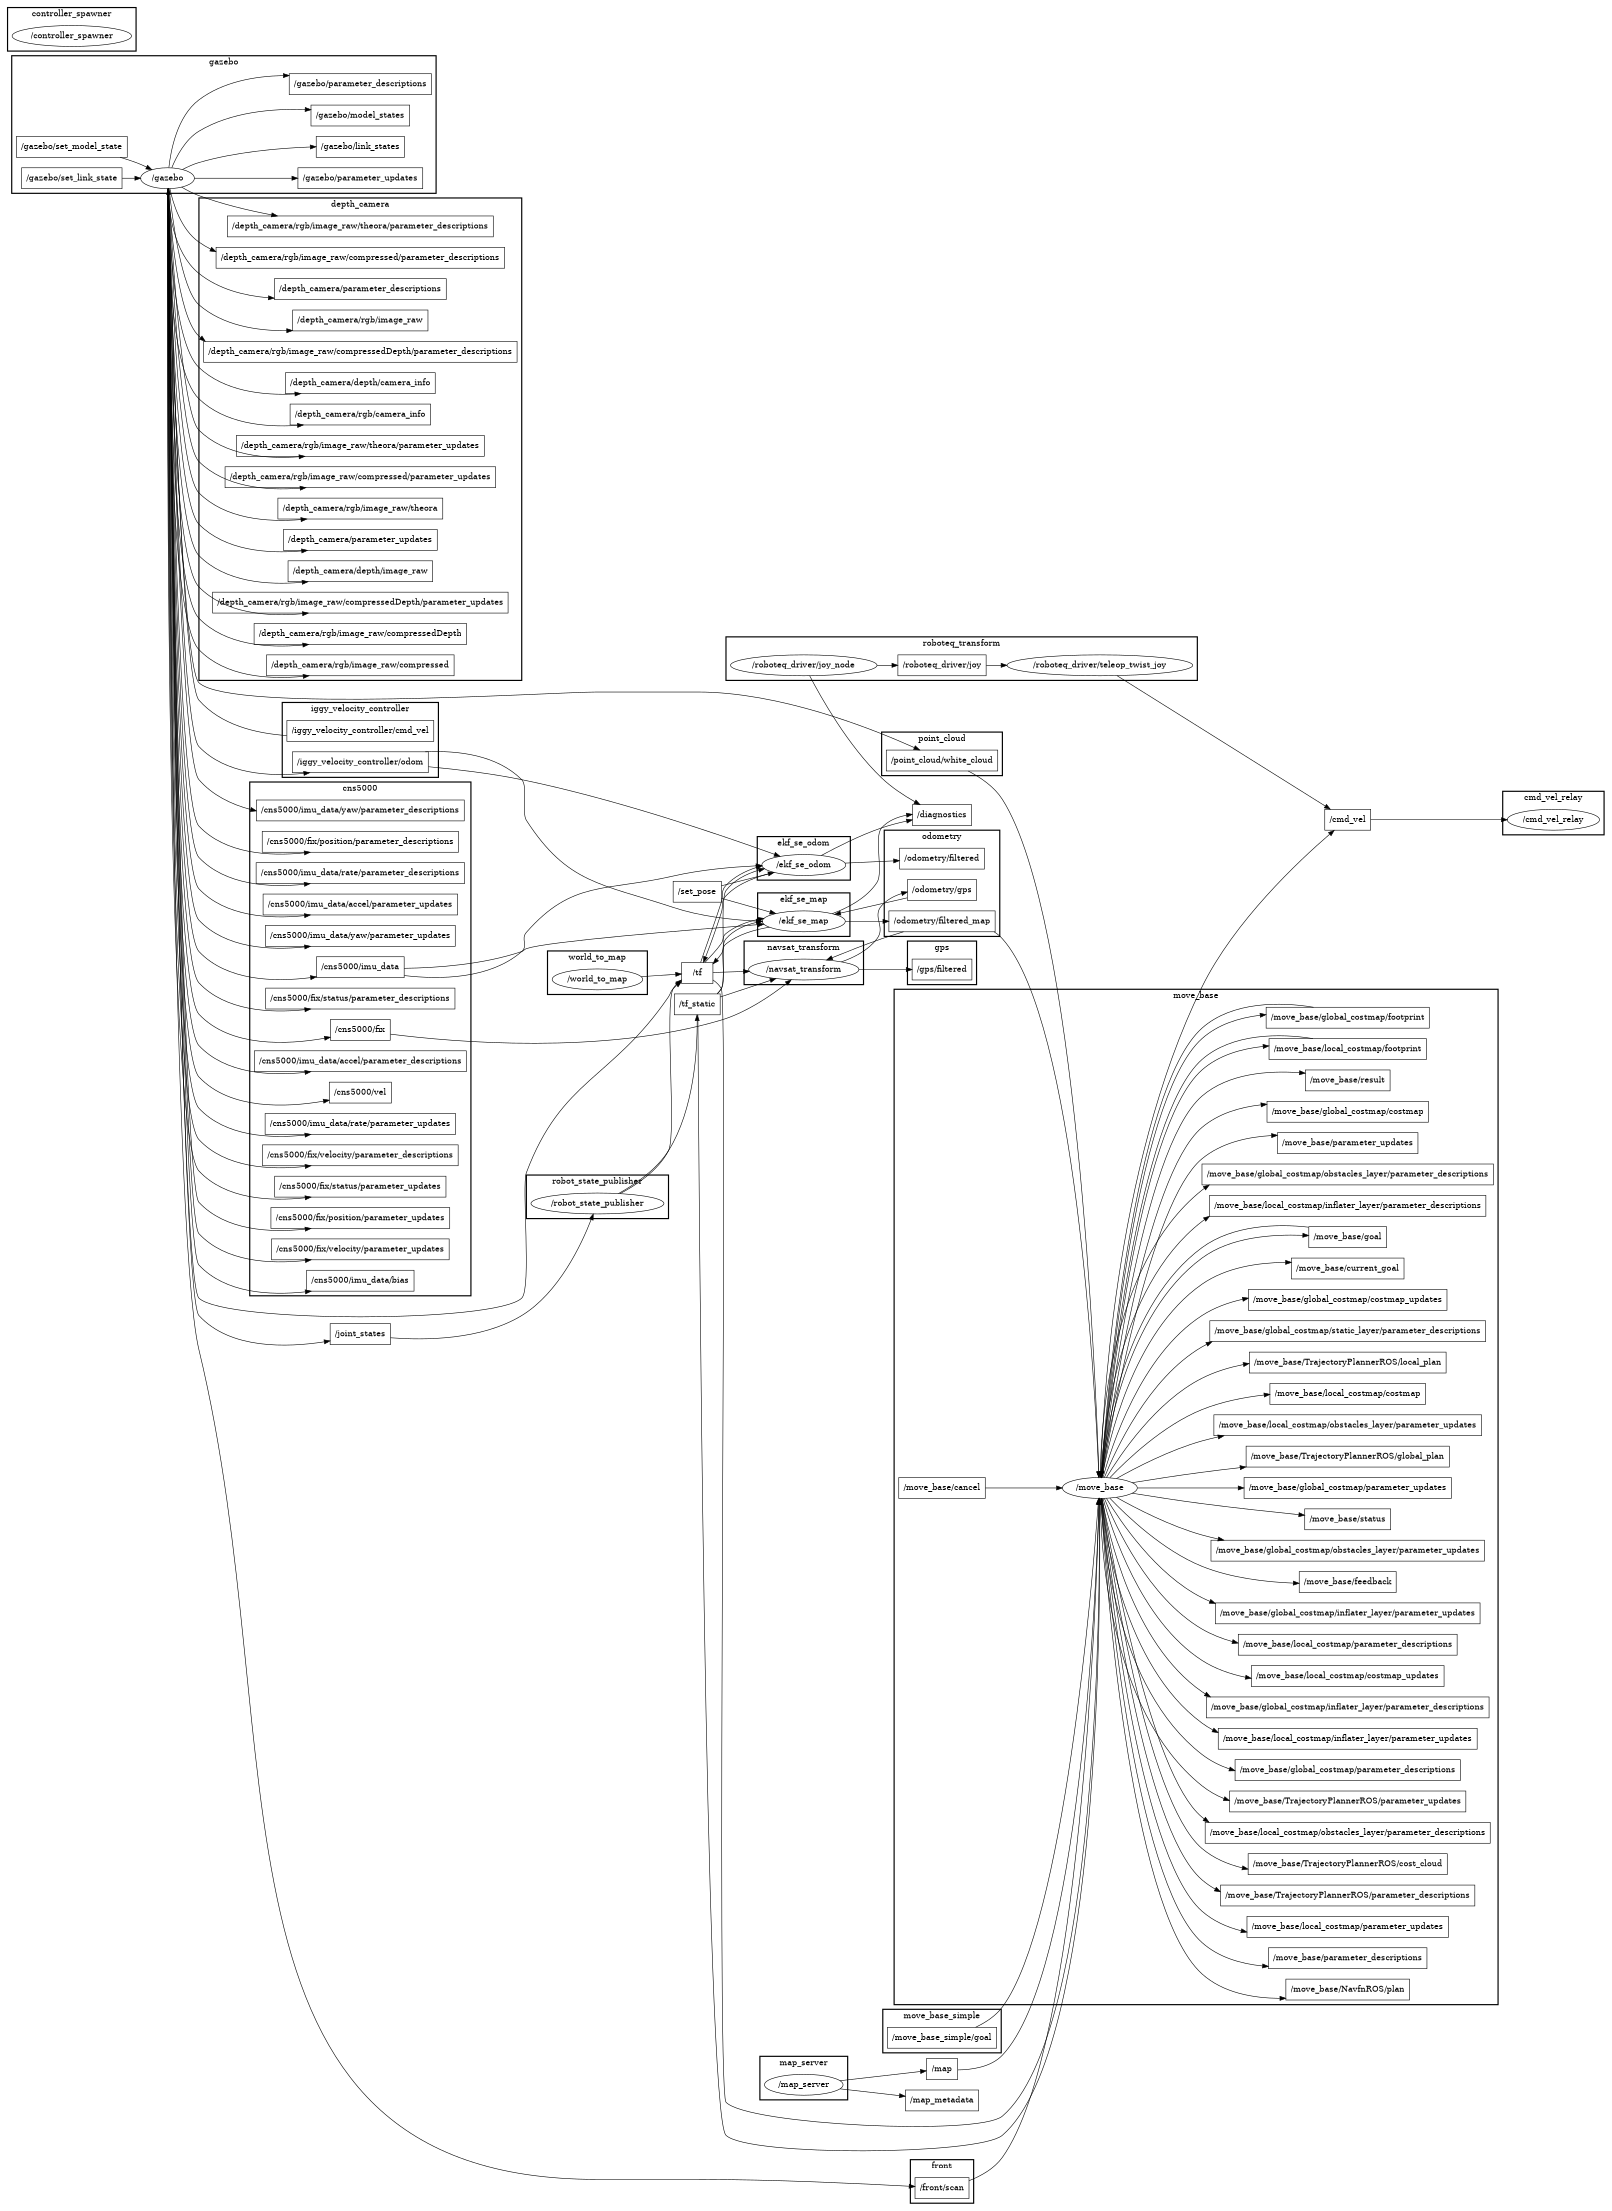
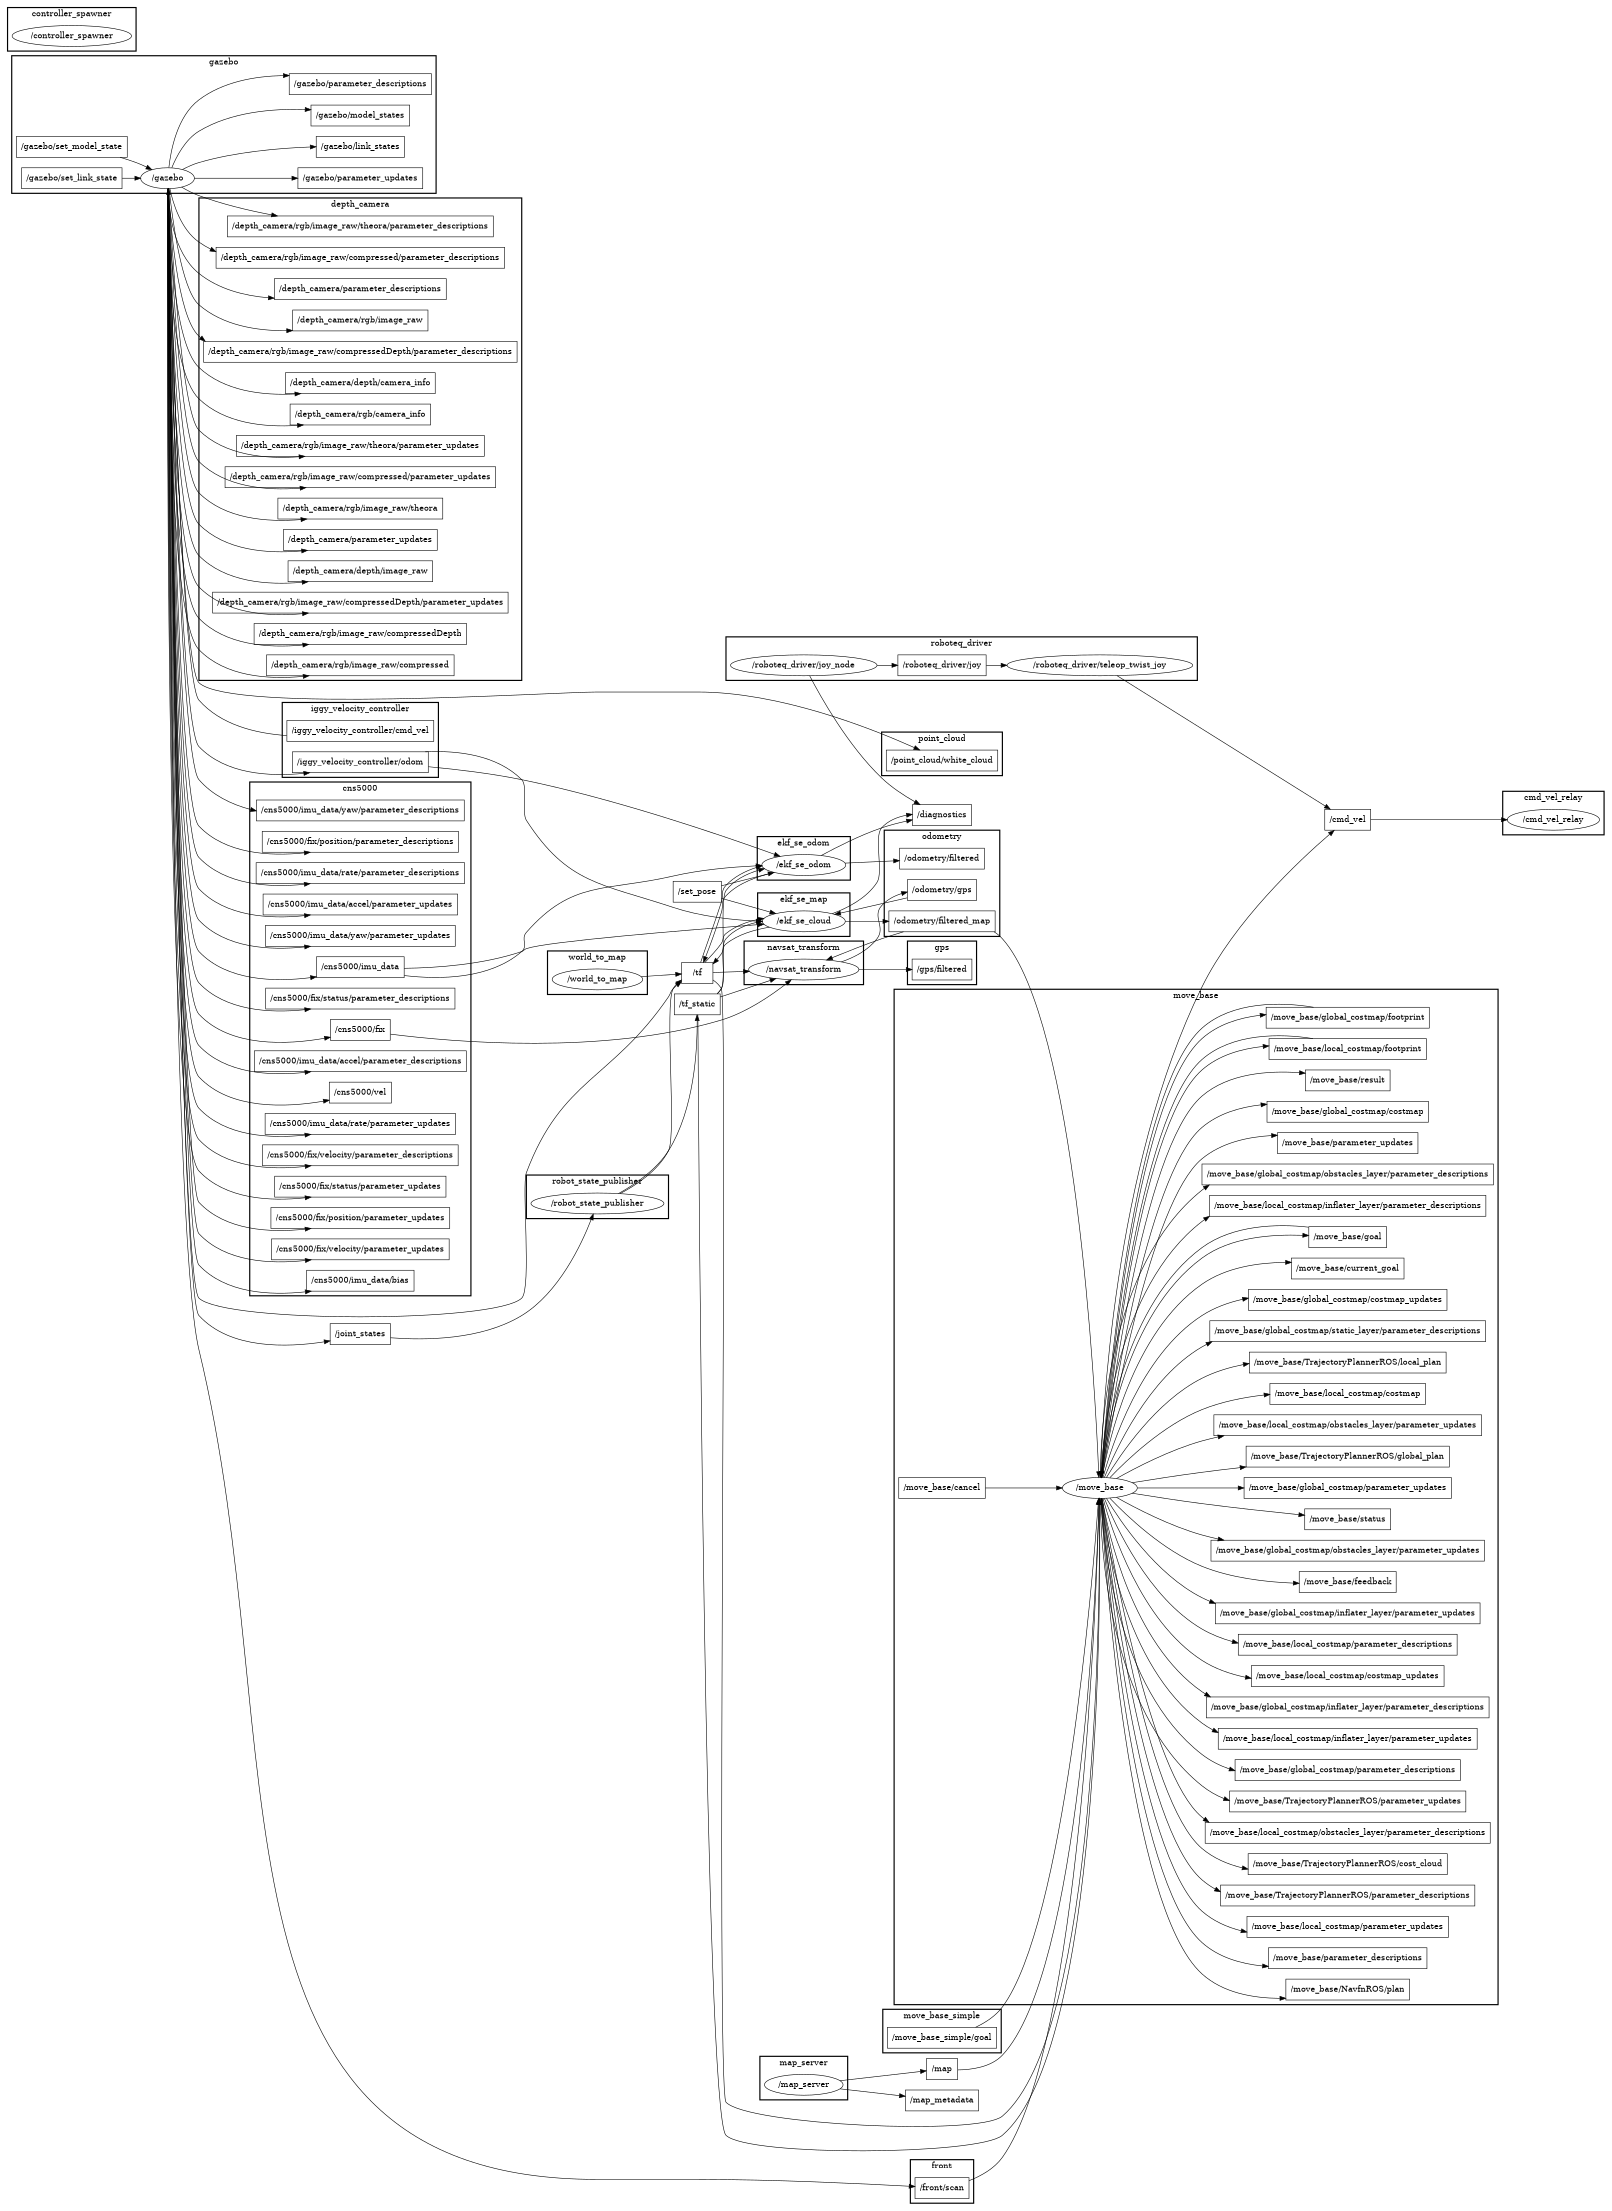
  digraph {
    compound=True
    fontname="DejaVu Serif"
    rank=same
    rankdir=LR
    ranksep=0.2
    node [fontname="DejaVu Serif" shape=box]
    edge [fontname="DejaVu Serif" penwidth=1]
    n1 [height=0.5 label="/depth_camera/depth/image_raw" width=2.7083]
    n2 [height=0.5 label="/depth_camera/rgb/image_raw/compressedDepth/parameter_updates" width=5.4306]
    n3 [height=0.5 label="/depth_camera/rgb/image_raw/compressedDepth" width=3.9444]
    n4 [height=0.5 label="/depth_camera/rgb/image_raw/compressed" width=3.4861]
    n5 [height=0.5 label="/depth_camera/rgb/image_raw/theora/parameter_descriptions" width=4.875]
    n6 [height=0.5 label="/depth_camera/rgb/image_raw/compressed/parameter_descriptions" width=5.3056]
    n7 [height=0.5 label="/depth_camera/parameter_descriptions" width=3.1528]
    n8 [height=0.5 label="/depth_camera/rgb/image_raw" width=2.5417]
    n9 [height=0.5 label="/depth_camera/rgb/image_raw/compressedDepth/parameter_descriptions" width=5.7639]
    n10 [height=0.5 label="/depth_camera/depth/camera_info" width=2.8194]
    n11 [height=0.5 label="/depth_camera/rgb/camera_info" width=2.6528]
    n12 [height=0.5 label="/depth_camera/rgb/image_raw/theora/parameter_updates" width=4.5417]
    n13 [height=0.5 label="/depth_camera/rgb/image_raw/compressed/parameter_updates" width=4.9722]
    n14 [height=0.5 label="/depth_camera/rgb/image_raw/theora" width=3.0694]
    n15 [height=0.5 label="/depth_camera/parameter_updates" width=2.8194]
    n16 [height=0.5 label="/move_base/NavfnROS/plan" width=2.4028]
    n17 [height=0.5 label="/move_base/global_costmap/footprint" width=3.0972]
    n18 [height=0.5 label="/move_base" shape=ellipse width=1.4804]
    n19 [height=0.5 label="/move_base/parameter_descriptions" width=2.9444]
    n20 [height=0.5 label="/move_base/local_costmap/parameter_updates" width=3.7639]
    n21 [height=0.5 label="/move_base/TrajectoryPlannerROS/parameter_descriptions" width=4.7222]
    n22 [height=0.5 label="/move_base/TrajectoryPlannerROS/cost_cloud" width=3.7778]
    n23 [height=0.5 label="/move_base/local_costmap/obstacles_layer/parameter_descriptions" width=5.3056]
    n24 [height=0.5 label="/move_base/TrajectoryPlannerROS/parameter_updates" width=4.3889]
    n25 [height=0.5 label="/move_base/global_costmap/parameter_descriptions" width=4.1944]
    n26 [height=0.5 label="/move_base/local_costmap/inflater_layer/parameter_updates" width=4.8194]
    n27 [height=0.5 label="/move_base/global_costmap/inflater_layer/parameter_descriptions" width=5.2639]
    n28 [height=0.5 label="/move_base/local_costmap/costmap_updates" width=3.6389]
    n29 [height=0.5 label="/move_base/local_costmap/parameter_descriptions" width=4.0972]
    n30 [height=0.5 label="/move_base/global_costmap/inflater_layer/parameter_updates" width=4.9306]
    n31 [height=0.5 label="/move_base/feedback" width=1.8611]
    n32 [height=0.5 label="/move_base/global_costmap/obstacles_layer/parameter_updates" width=5.0694]
    n33 [height=0.5 label="/move_base/status" width=1.6111]
    n34 [height=0.5 label="/move_base/global_costmap/parameter_updates" width=3.8611]
    n35 [height=0.5 label="/move_base/TrajectoryPlannerROS/global_plan" width=3.8472]
    n36 [height=0.5 label="/move_base/local_costmap/obstacles_layer/parameter_updates" width=4.9722]
    n37 [height=0.5 label="/move_base/local_costmap/costmap" width=2.9722]
    n38 [height=0.5 label="/move_base/TrajectoryPlannerROS/local_plan" width=3.7361]
    n39 [height=0.5 label="/move_base/global_costmap/static_layer/parameter_descriptions" width=5.1111]
    n40 [height=0.5 label="/move_base/global_costmap/costmap_updates" width=3.7361]
    n41 [height=0.5 label="/move_base/current_goal" width=2.1389]
    n42 [height=0.5 label="/move_base/goal" width=1.5139]
    n43 [height=0.5 label="/move_base/local_costmap/inflater_layer/parameter_descriptions" width=5.1528]
    n44 [height=0.5 label="/move_base/global_costmap/obstacles_layer/parameter_descriptions" width=5.4028]
    n45 [height=0.5 label="/move_base/parameter_updates" width=2.6111]
    n46 [height=0.5 label="/move_base/global_costmap/costmap" width=3.0694]
    n47 [height=0.5 label="/move_base/result" width=1.6111]
    n48 [height=0.5 label="/move_base/local_costmap/footprint" width=2.9861]
    n49 [height=0.5 label="/move_base/cancel" width=1.6667]
    n50 [height=0.5 label="/gazebo/parameter_descriptions" width=2.625]
    n51 [height=0.5 label="/gazebo/parameter_updates" width=2.2917]
    n52 [height=0.5 label="/gazebo/link_states" width=1.6667]
    n53 [height=0.5 label="/gazebo/model_states" width=1.8611]
    n54 [height=0.5 label="/gazebo/set_link_state" width=1.9028]
    n55 [height=0.5 label="/gazebo" shape=ellipse width=1.0652]
    n56 [height=0.5 label="/gazebo/set_model_state" width=2.0833]
    n57 [height=0.5 label="/cns5000/vel" width=1.1944]
    n58 [height=0.5 label="/cns5000/imu_data/rate/parameter_updates" width=3.4861]
    n59 [height=0.5 label="/cns5000/fix/velocity/parameter_descriptions" width=3.6389]
    n60 [height=0.5 label="/cns5000/fix/status/parameter_updates" width=3.125]
    n61 [height=0.5 label="/cns5000/fix/position/parameter_updates" width=3.3056]
    n62 [height=0.5 label="/cns5000/fix/velocity/parameter_updates" width=3.3056]
    n63 [height=0.5 label="/cns5000/imu_data/bias" width=2.0278]
    n64 [height=0.5 label="/cns5000/imu_data/yaw/parameter_descriptions" width=3.8472]
    n65 [height=0.5 label="/cns5000/fix/position/parameter_descriptions" width=3.6389]
    n66 [height=0.5 label="/cns5000/imu_data/rate/parameter_descriptions" width=3.8194]
    n67 [height=0.5 label="/cns5000/imu_data/accel/parameter_updates" width=3.5833]
    n68 [height=0.5 label="/cns5000/imu_data/yaw/parameter_updates" width=3.5139]
    n69 [height=0.5 label="/cns5000/imu_data" width=1.6667]
    n70 [height=0.5 label="/cns5000/fix/status/parameter_descriptions" width=3.4583]
    n71 [height=0.5 label="/cns5000/fix" width=1.1667]
    n72 [height=0.5 label="/cns5000/imu_data/accel/parameter_descriptions" width=3.9167]
    n73 [height=0.5 label="/odometry/gps" width=1.3194]
    n74 [height=0.5 label="/odometry/filtered_map" width=2.0278]
    n75 [height=0.5 label="/odometry/filtered" width=1.6111]
    n76 [height=0.5 label="/iggy_velocity_controller/odom" width=2.625]
    n77 [height=0.5 label="/iggy_velocity_controller/cmd_vel" width=2.8472]
    n78 [height=0.5 label="/front/scan" width=1.0278]
    n79 [height=0.5 label="/point_cloud/white_cloud" width=2.1528]
    n80 [height=0.5 label="/roboteq_driver/joy" width=1.6944]
    n81 [height=0.5 label="/roboteq_driver/teleop_twist_joy" shape=ellipse width=3.5025]
    n82 [height=0.5 label="/roboteq_driver/joy_node" shape=ellipse width=2.7984]
    n83 [height=0.5 label="/gps/filtered" width=1.1389]
    n84 [height=0.5 label="/cmd_vel_relay" shape=ellipse width=1.8234]
    n85 [height=0.5 label="/move_base_simple/goal" width=2.1111]
    n86 [height=0.5 label="/robot_state_publisher" shape=ellipse width=2.4734]
    n87 [height=0.5 label="/navsat_transform" shape=ellipse width=2.0762]
-   n88 [height=0.5 label="/ekf_se_map" shape=ellipse width=1.5526]
+   n88 [height=0.5 label="/ekf_se_cloud" shape=ellipse width=1.5526]
    n89 [height=0.5 label="/map_server" shape=ellipse width=1.5165]
    n90 [height=0.5 label="/controller_spawner" shape=ellipse width=2.2567]
    n91 [height=0.5 label="/ekf_se_odom" shape=ellipse width=1.6971]
    n92 [height=0.5 label="/world_to_map" shape=ellipse width=1.8054]
    n93 [height=0.5 label="/cmd_vel" width=0.94444]
    n94 [height=0.5 label="/joint_states" width=1.1389]
    n95 [height=0.5 label="/tf" width=0.75]
    n96 [height=0.5 label="/diagnostics" width=1.125]
    n97 [height=0.5 label="/tf_static" width=0.88889]
    n98 [height=0.5 label="/map" width=0.75]
    n99 [height=0.5 label="/map_metadata" width=1.4028]
    n100 [height=0.5 label="/set_pose" width=0.93056]
    subgraph cluster_1 {
      label=depth_camera
      style=bold
      n1
      n2
      n3
      n4
      n5
      n6
      n7
      n8
      n9
      n10
      n11
      n12
      n13
      n14
      n15
    }
    subgraph cluster_2 {
      label=move_base
      style=bold
      n16
      n17
      n18
      n19
      n20
      n21
      n22
      n23
      n24
      n25
      n26
      n27
      n28
      n29
      n30
      n31
      n32
      n33
      n34
      n35
      n36
      n37
      n38
      n39
      n40
      n41
      n42
      n43
      n44
      n45
      n46
      n47
      n48
      n49
    }
    subgraph cluster_3 {
      label=gazebo
      style=bold
      n50
      n51
      n52
      n53
      n54
      n55
      n56
    }
    subgraph cluster_4 {
      label=cns5000
      style=bold
      n57
      n58
      n59
      n60
      n61
      n62
      n63
      n64
      n65
      n66
      n67
      n68
      n69
      n70
      n71
      n72
    }
    subgraph cluster_5 {
      label=odometry
      style=bold
      n73
      n74
      n75
    }
    subgraph cluster_6 {
      label=iggy_velocity_controller
      style=bold
      n76
      n77
    }
    subgraph cluster_7 {
      label=front
      style=bold
      n78
    }
    subgraph cluster_8 {
      label=point_cloud
      style=bold
      n79
    }
    subgraph cluster_9 {
-     label=roboteq_transform
+     label=roboteq_driver
      style=bold
      n80
      n81
      n82
    }
    subgraph cluster_10 {
      label=gps
      style=bold
      n83
    }
    subgraph cluster_11 {
      label=cmd_vel_relay
      style=bold
      n84
    }
    subgraph cluster_12 {
      label=move_base_simple
      style=bold
      n85
    }
    subgraph cluster_13 {
      label=robot_state_publisher
      style=bold
      n86
    }
    subgraph cluster_14 {
      label=navsat_transform
      style=bold
      n87
    }
    subgraph cluster_15 {
      label=ekf_se_map
      style=bold
      n88
    }
    subgraph cluster_16 {
      label=map_server
      style=bold
      n89
    }
    subgraph cluster_17 {
      label=controller_spawner
      style=bold
      n90
    }
    subgraph cluster_18 {
      label=ekf_se_odom
      style=bold
      n91
    }
    subgraph cluster_19 {
      label=world_to_map
      style=bold
      n92
    }
    n17 -> n18
    n18 -> n16
    n18 -> n17
    n18 -> n19
    n18 -> n20
    n18 -> n21
    n18 -> n22
    n18 -> n23
    n18 -> n24
    n18 -> n25
    n18 -> n26
    n18 -> n27
    n18 -> n28
    n18 -> n29
    n18 -> n30
    n18 -> n31
    n18 -> n32
    n18 -> n33
    n18 -> n34
    n18 -> n35
    n18 -> n36
    n18 -> n37
    n18 -> n38
    n18 -> n39
    n18 -> n40
    n18 -> n41
    n18 -> n42
    n18 -> n43
    n18 -> n44
    n18 -> n45
    n18 -> n46
    n18 -> n47
    n18 -> n48
    n18 -> n93
    n42 -> n18
    n48 -> n18
    n49 -> n18
    n54 -> n55
    n55 -> n1
    n55 -> n2
    n55 -> n3
    n55 -> n4
    n55 -> n5
    n55 -> n6
    n55 -> n7
    n55 -> n8
    n55 -> n9
    n55 -> n10
    n55 -> n11
    n55 -> n12
    n55 -> n13
    n55 -> n14
    n55 -> n15
    n55 -> n50
    n55 -> n51
    n55 -> n52
    n55 -> n53
    n55 -> n57
    n55 -> n58
    n55 -> n59
    n55 -> n60
    n55 -> n61
    n55 -> n62
    n55 -> n63
    n55 -> n64
    n55 -> n65
    n55 -> n66
    n55 -> n67
    n55 -> n68
    n55 -> n69
    n55 -> n70
    n55 -> n71
    n55 -> n72
    n55 -> n76
    n55 -> n78
    n55 -> n79
    n55 -> n94
    n55 -> n95
    n56 -> n55
    n69 -> n88
    n69 -> n91
    n71 -> n87
    n73 -> n88
    n74 -> n18
    n74 -> n87
    n76 -> n88
    n76 -> n91
    n77 -> n55
    n78 -> n18
-   n79 -> n18
    n80 -> n81
    n81 -> n93
    n82 -> n80
    n82 -> n96
    n85 -> n18
    n86 -> n95
    n86 -> n97
    n87 -> n73
    n87 -> n83
    n88 -> n74
    n88 -> n95
    n88 -> n96
    n89 -> n98
    n89 -> n99
    n91 -> n75
    n91 -> n95
    n91 -> n96
    n92 -> n95
    n93 -> n84
    n94 -> n86
    n95 -> n18
    n95 -> n87
    n95 -> n88
    n95 -> n91
    n97 -> n18
    n97 -> n87
    n97 -> n88
    n97 -> n91
    n98 -> n18
    n100 -> n88
    n100 -> n91
  }
